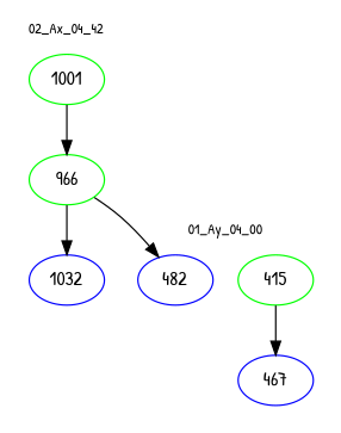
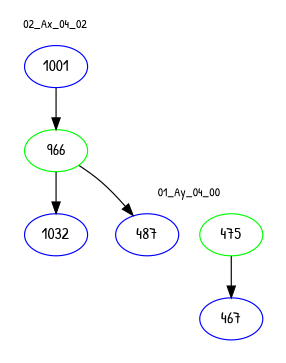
  digraph {
    fontname="Patrick Hand"
    node [color=green fontname="Patrick Hand"]
    edge [color=black fontname="Patrick Hand"]
-   n1 [label=1001]
+   n1 [color=blue label=1001]
    n2 [label=966]
    n3 [color=blue label=1032]
-   n4 [label=415]
+   n4 [label=475]
    n5 [color=blue label=467]
-   n6 [color=blue label=482]
+   n6 [color=blue label=487]
    subgraph cluster_1 {
      color=white
      fontsize=10
-     label="02_Ax_04_42"
+     label="02_Ax_04_02"
      n1
      n2
      n3
    }
    subgraph cluster_2 {
      color=white
      fontsize=10
      label="01_Ay_04_00"
      n4
      n5
      n6
    }
    n1 -> n2
    n2 -> n3
    n2 -> n6
    n4 -> n5
  }
